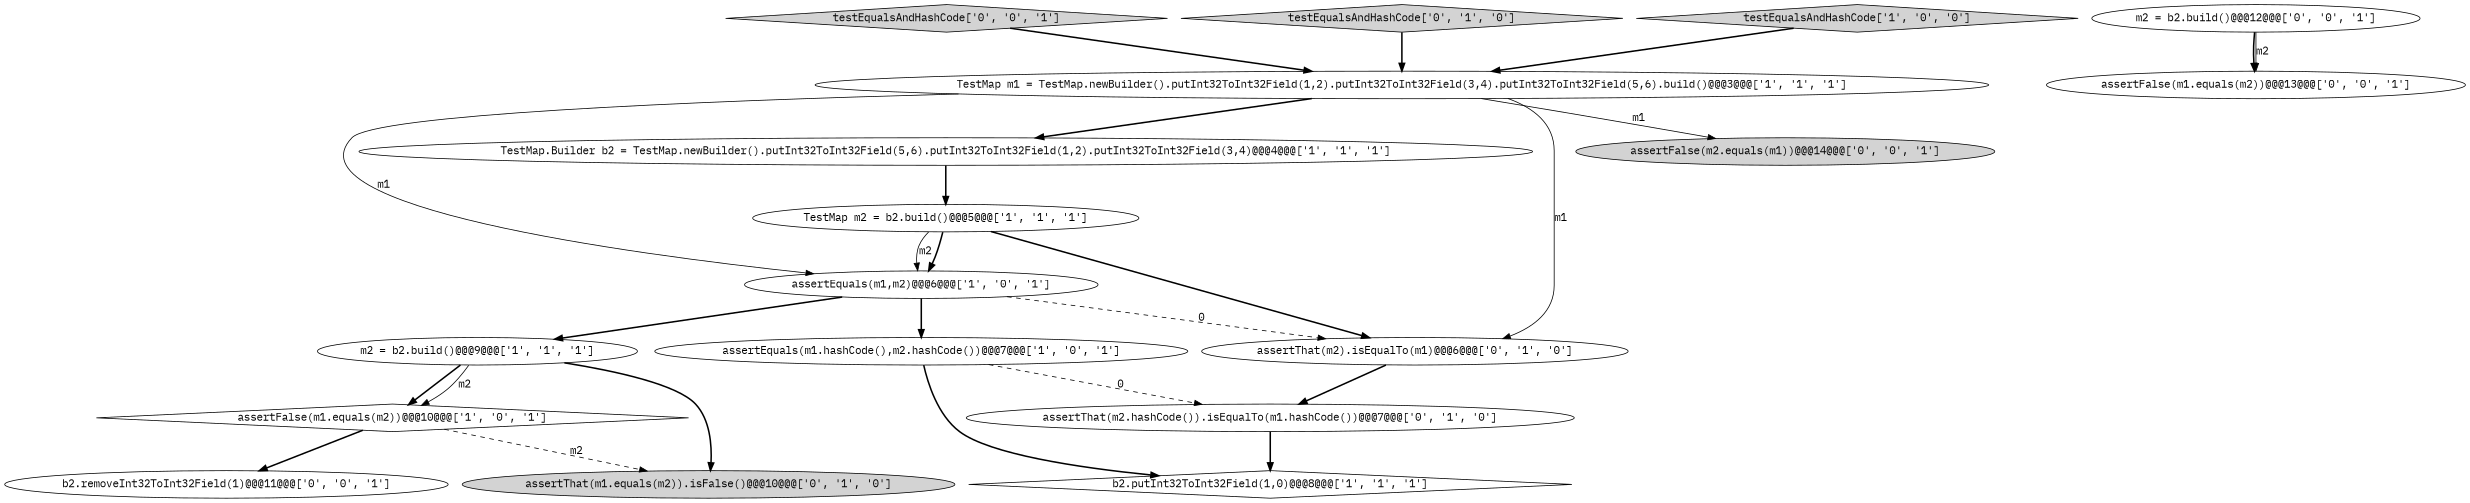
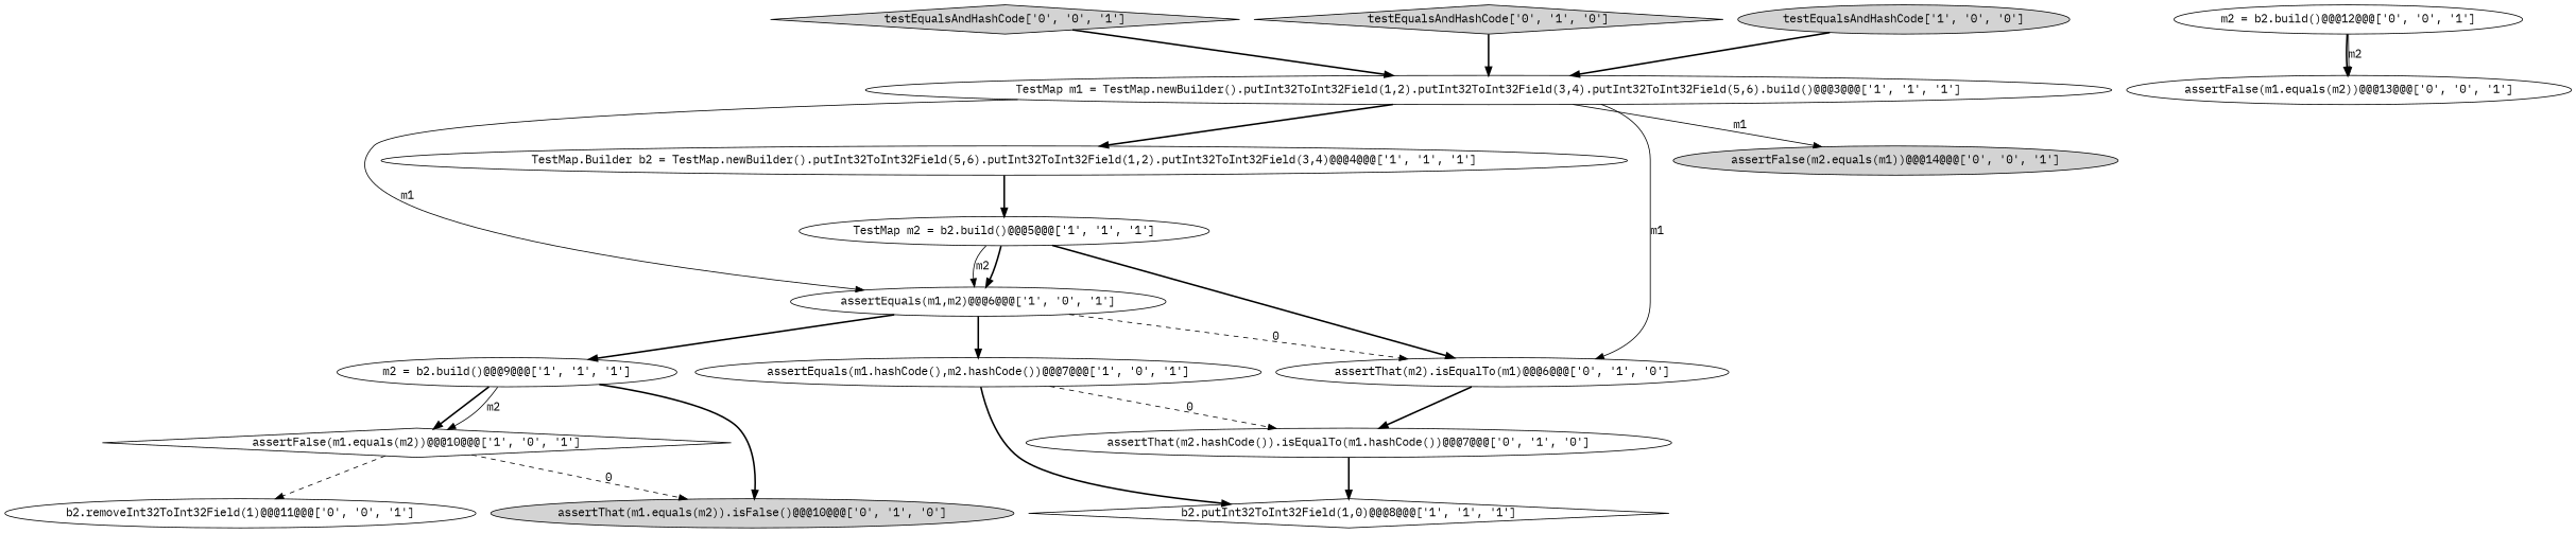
  digraph {
    fontname="IBM Plex Mono"
    node [fillcolor=white fontname="IBM Plex Mono" shape=ellipse style=filled]
    edge [fontname="IBM Plex Mono" style=bold]
    n1 [fillcolor=lightgray label="testEqualsAndHashCode['0', '0', '1']" shape=diamond]
    n2 [label="TestMap m1 = TestMap.newBuilder().putInt32ToInt32Field(1,2).putInt32ToInt32Field(3,4).putInt32ToInt32Field(5,6).build()@@@3@@@['1', '1', '1']"]
    n3 [label="assertThat(m2).isEqualTo(m1)@@@6@@@['0', '1', '0']"]
    n4 [label="assertEquals(m1,m2)@@@6@@@['1', '0', '1']"]
    n5 [fillcolor=lightgray label="assertFalse(m2.equals(m1))@@@14@@@['0', '0', '1']"]
    n6 [label="TestMap.Builder b2 = TestMap.newBuilder().putInt32ToInt32Field(5,6).putInt32ToInt32Field(1,2).putInt32ToInt32Field(3,4)@@@4@@@['1', '1', '1']"]
    n7 [label="assertThat(m2.hashCode()).isEqualTo(m1.hashCode())@@@7@@@['0', '1', '0']"]
    n8 [label="m2 = b2.build()@@@9@@@['1', '1', '1']"]
    n9 [label="assertEquals(m1.hashCode(),m2.hashCode())@@@7@@@['1', '0', '1']"]
    n10 [label="TestMap m2 = b2.build()@@@5@@@['1', '1', '1']"]
    n11 [label="assertFalse(m1.equals(m2))@@@10@@@['1', '0', '1']" shape=diamond]
    n12 [label="b2.removeInt32ToInt32Field(1)@@@11@@@['0', '0', '1']"]
    n13 [fillcolor=lightgray label="assertThat(m1.equals(m2)).isFalse()@@@10@@@['0', '1', '0']"]
    n14 [label="b2.putInt32ToInt32Field(1,0)@@@8@@@['1', '1', '1']" shape=diamond]
    n15 [label="m2 = b2.build()@@@12@@@['0', '0', '1']"]
    n16 [label="assertFalse(m1.equals(m2))@@@13@@@['0', '0', '1']"]
    n17 [fillcolor=lightgray label="testEqualsAndHashCode['0', '1', '0']" shape=diamond]
-   n18 [fillcolor=lightgray label="testEqualsAndHashCode['1', '0', '0']" shape=diamond]
+   n18 [fillcolor=lightgray label="testEqualsAndHashCode['1', '0', '0']"]
    n1 -> n2
    n2 -> n3 [label=m1 style=solid]
    n2 -> n4 [label=m1 style=solid]
    n2 -> n5 [label=m1 style=solid]
    n2 -> n6
    n3 -> n7
    n4 -> n3 [label=0 style=dashed]
    n4 -> n8
    n4 -> n9
    n6 -> n10
    n7 -> n14
    n8 -> n11
    n8 -> n11 [label=m2 style=solid]
    n8 -> n13
    n9 -> n7 [label=0 style=dashed]
    n9 -> n14
    n10 -> n3
    n10 -> n4
    n10 -> n4 [label=m2 style=solid]
-   n11 -> n12
-   n11 -> n13 [label=m2 style=dashed]
+   n11 -> n12 [style=dashed]
+   n11 -> n13 [label=0 style=dashed]
    n15 -> n16
    n15 -> n16 [label=m2 style=solid]
    n17 -> n2
    n18 -> n2
  }
